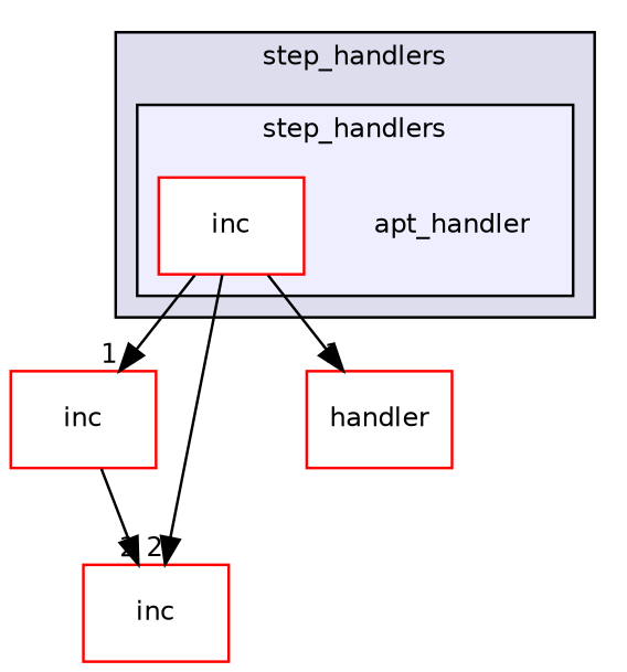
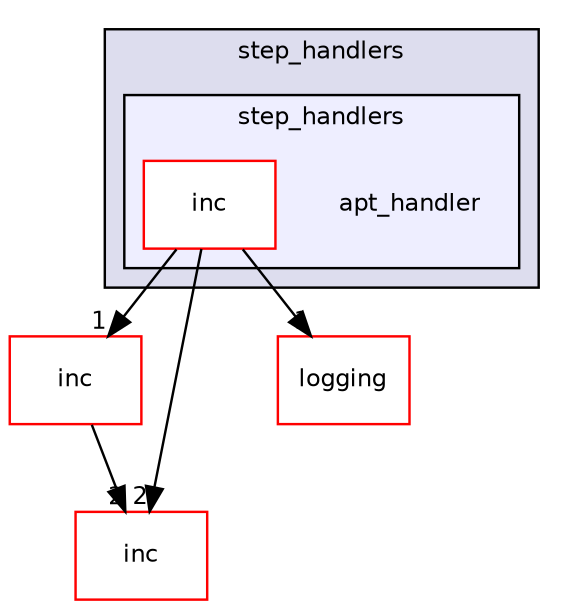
  digraph {
    compound=true
    node [fontname=Helvetica fontsize=10 shape=box color=red fillcolor=white style=filled]
    edge [headlabel=1 labeldistance=1.5 labelfontname=Helvetica labelfontsize=10]
    n1 [label=apt_handler shape=plaintext color="" fillcolor="" style=""]
    n2 [label=inc]
    n3 [label=inc]
    n4 [label=inc]
-   n5 [label=handler]
+   n5 [label=logging]
    subgraph cluster_1 {
      bgcolor="#ddddee"
      fontname=Helvetica
      fontsize=10
      label=step_handlers
      pencolor=black
      subgraph cluster_2 {
        bgcolor="#eeeeff"
        fontname=Helvetica
        fontsize=10
        pencolor=black
        n1
        n2
      }
    }
    n2 -> n3
    n2 -> n4 [headlabel=2]
    n2 -> n5
    n3 -> n4 [headlabel=2]
  }
